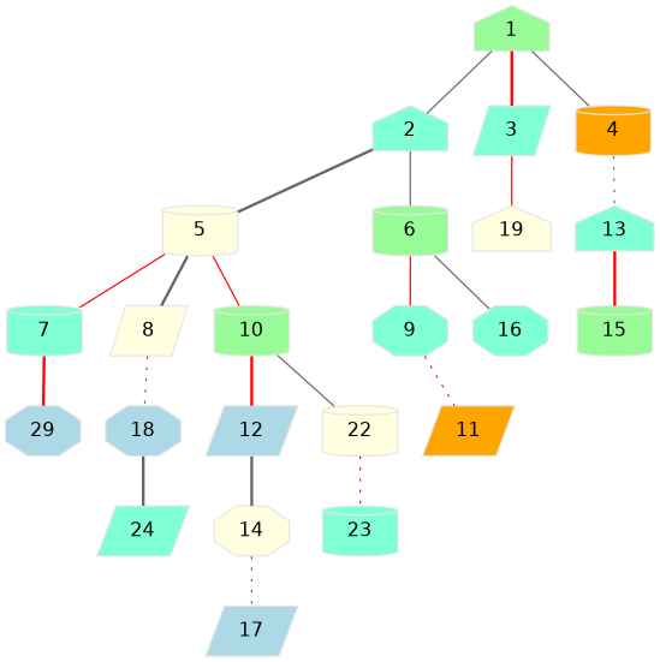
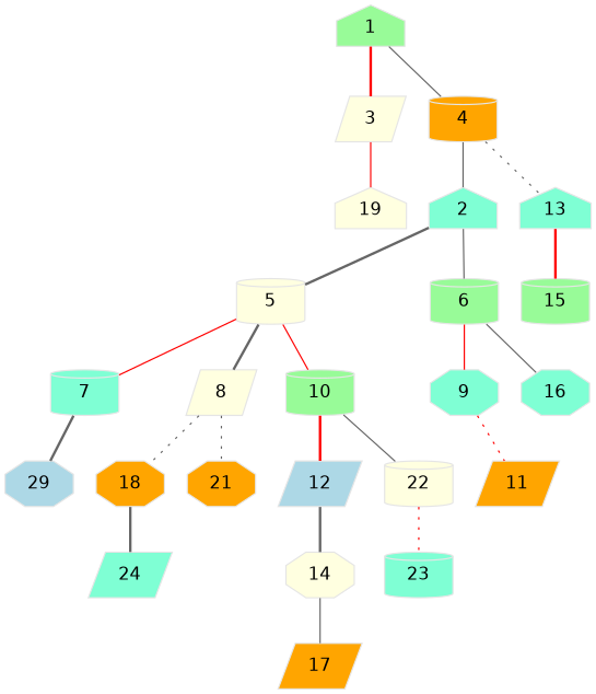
  graph {
    fontname="DejaVu Sans"
    node [color=gray90 fillcolor=aquamarine fontname="DejaVu Sans" shape=cylinder style=filled]
    edge [color=gray40 fontname="DejaVu Sans" style=solid weight=1.0]
    1 [fillcolor=palegreen shape=house]
    2 [shape=house]
-   3 [shape=parallelogram]
+   3 [fillcolor=lightyellow shape=parallelogram]
    4 [fillcolor=orange]
    5 [fillcolor=lightyellow]
    6 [fillcolor=palegreen]
    19 [fillcolor=lightyellow shape=house]
    13 [shape=house]
    7
    8 [fillcolor=lightyellow shape=parallelogram]
    10 [fillcolor=palegreen]
    9 [shape=octagon]
    16 [shape=octagon]
    15 [fillcolor=palegreen]
    n15 [fillcolor=lightblue label=29 shape=octagon]
-   18 [fillcolor=lightblue shape=octagon]
+   18 [fillcolor=orange shape=octagon]
+   21 [fillcolor=orange shape=octagon]
    12 [fillcolor=lightblue shape=parallelogram]
    22 [fillcolor=lightyellow]
    11 [fillcolor=orange shape=parallelogram]
    24 [shape=parallelogram]
    14 [fillcolor=lightyellow shape=octagon]
    23
-   17 [fillcolor=lightblue shape=parallelogram]
-   1 -- 2
+   17 [fillcolor=orange shape=parallelogram]
+   4 -- 2
    1 -- 3 [color=red style=bold weight=2.0]
    1 -- 4
    2 -- 5 [style=bold]
    2 -- 6
    3 -- 19 [color=red]
    4 -- 13 [style=dotted]
    5 -- 7 [color=red]
    5 -- 8 [style=bold]
    5 -- 10 [color=red]
    6 -- 9 [color=red weight=3.0]
    6 -- 16
    13 -- 15 [color=red style=bold weight=3.0]
-   7 -- n15 [color=red style=bold]
+   7 -- n15 [style=bold]
    8 -- 18 [style=dotted]
+   8 -- 21 [style=dotted]
    10 -- 12 [color=red style=bold weight=2.0]
    10 -- 22
    9 -- 11 [color=red style=dotted]
    18 -- 24 [style=bold]
    12 -- 14 [style=bold]
    22 -- 23 [color=red style=dotted]
-   14 -- 17 [style=dotted]
+   14 -- 17
  }
